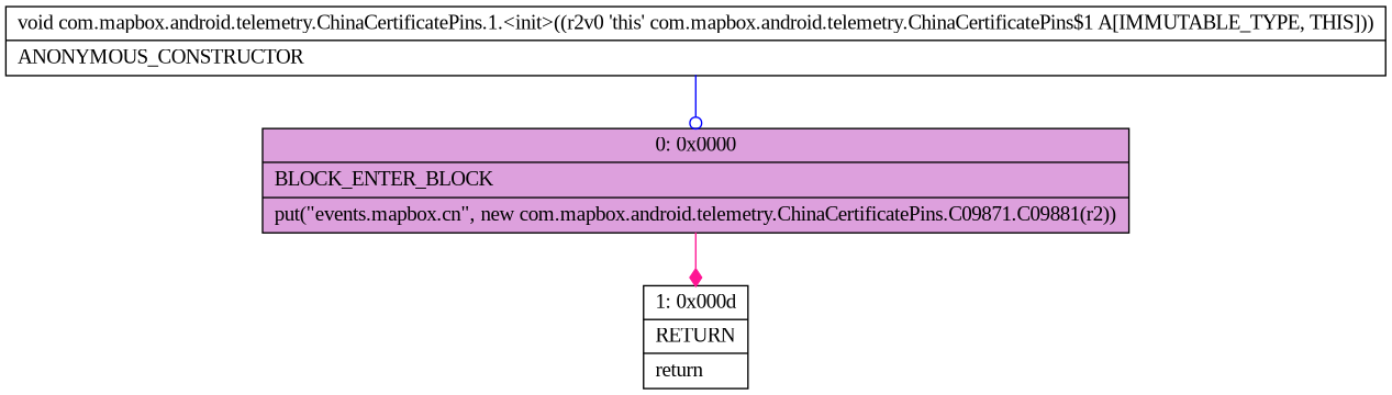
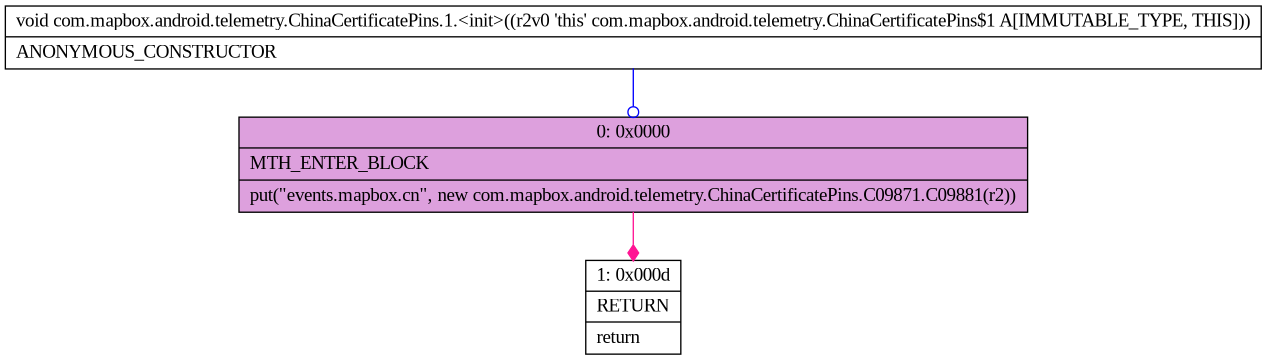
  digraph {
    fontname="Liberation Serif"
    node [shape=record style=filled fillcolor=white fontname="Liberation Serif"]
    edge [fontname="Liberation Serif"]
-   n1 [label="{0\:\ 0x0000|BLOCK_ENTER_BLOCK\l|put(\"events.mapbox.cn\", new com.mapbox.android.telemetry.ChinaCertificatePins.C09871.C09881(r2))\l}" fillcolor=plum]
+   n1 [label="{0\:\ 0x0000|MTH_ENTER_BLOCK\l|put(\"events.mapbox.cn\", new com.mapbox.android.telemetry.ChinaCertificatePins.C09871.C09881(r2))\l}" fillcolor=plum]
    n2 [label="{1\:\ 0x000d|RETURN\l|return\l}"]
    n3 [label="{void com.mapbox.android.telemetry.ChinaCertificatePins.1.\<init\>((r2v0 'this' com.mapbox.android.telemetry.ChinaCertificatePins$1 A[IMMUTABLE_TYPE, THIS]))  | ANONYMOUS_CONSTRUCTOR\l}"]
    n1 -> n2 [color=deeppink arrowhead=diamond]
    n3 -> n1 [color=blue arrowhead=odot]
  }
